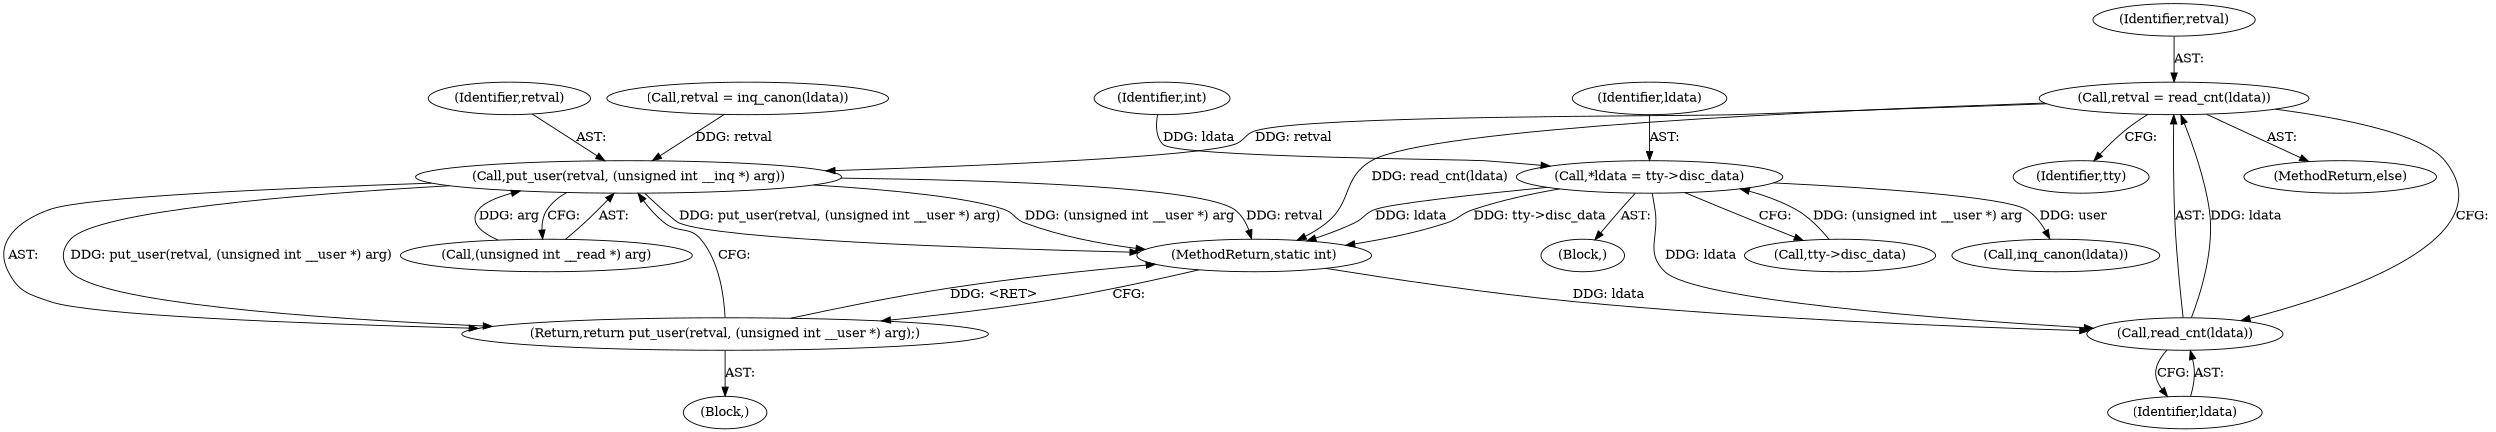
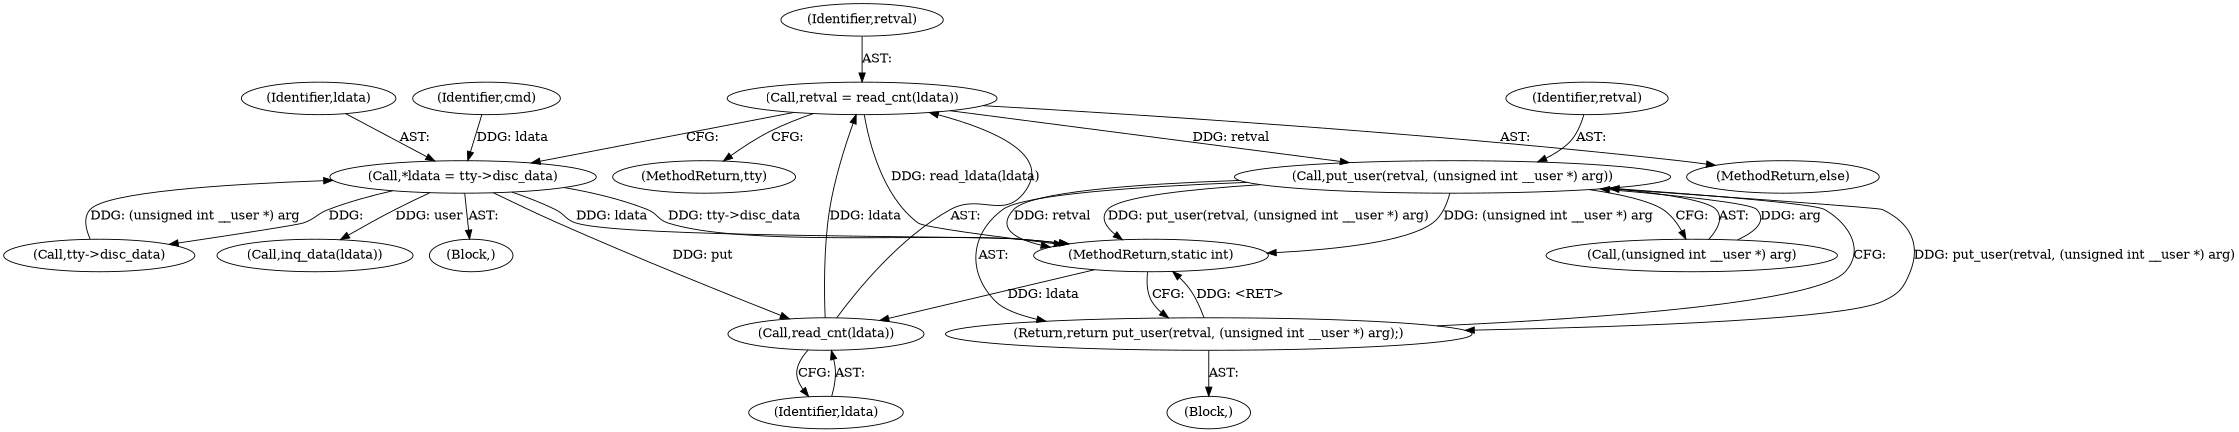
  digraph {
    n1 [label="(Call,retval = read_cnt(ldata))"]
    n2 [label="(Call,read_cnt(ldata))"]
-   n3 [label="(Call,put_user(retval, (unsigned int __inq *) arg))"]
+   n3 [label="(Call,put_user(retval, (unsigned int __user *) arg))"]
    n4 [label="(MethodReturn,else)"]
    n5 [label="(MethodReturn,static int)"]
-   n6 [label="(Identifier,tty)"]
+   n6 [label="(MethodReturn,tty)"]
    n7 [label="(Identifier,ldata)"]
    n8 [label="(Return,return put_user(retval, (unsigned int __user *) arg);)"]
-   n9 [label="(Call,(unsigned int __read *) arg)"]
+   n9 [label="(Call,(unsigned int __user *) arg)"]
    n10 [label="(Call,*ldata = tty->disc_data)"]
    n11 [label="(Call,tty->disc_data)"]
-   n12 [label="(Call,inq_canon(ldata))"]
+   n12 [label="(Call,inq_data(ldata))"]
    n13 [label="(Block,)"]
    n14 [label="(Block,)"]
    n15 [label="(Identifier,ldata)"]
    n16 [label="(Identifier,retval)"]
    n17 [label="(Identifier,retval)"]
-   n18 [label="(Call,retval = inq_canon(ldata))"]
-   n19 [label="(Identifier,int)"]
-   n1 -> n2 [label="CFG: "]
+   n19 [label="(Identifier,cmd)"]
+   n1 -> n10 [label="CFG: "]
    n1 -> n3 [label="DDG: retval"]
    n1 -> n4 [label="AST: "]
-   n1 -> n5 [label="DDG: read_cnt(ldata)"]
+   n1 -> n5 [label="DDG: read_ldata(ldata)"]
    n1 -> n6 [label="CFG: "]
    n2 -> n1 [label="AST: "]
    n2 -> n1 [label="DDG: ldata"]
    n2 -> n7 [label="CFG: "]
    n3 -> n5 [label="DDG: (unsigned int __user *) arg"]
    n3 -> n5 [label="DDG: retval"]
    n3 -> n5 [label="DDG: put_user(retval, (unsigned int __user *) arg)"]
    n3 -> n8 [label="AST: "]
    n3 -> n8 [label="DDG: put_user(retval, (unsigned int __user *) arg)"]
    n3 -> n9 [label="CFG: "]
    n5 -> n2 [label="DDG: ldata"]
    n5 -> n8 [label="CFG: "]
    n7 -> n2 [label="AST: "]
    n8 -> n3 [label="CFG: "]
    n8 -> n5 [label="DDG: <RET>"]
    n8 -> n14 [label="AST: "]
    n9 -> n3 [label="AST: "]
    n9 -> n3 [label="DDG: arg"]
-   n10 -> n2 [label="DDG: ldata"]
+   n10 -> n2 [label="DDG: put"]
    n10 -> n5 [label="DDG: ldata"]
    n10 -> n5 [label="DDG: tty->disc_data"]
-   n10 -> n11 [label="CFG: "]
+   n10 -> n11 [label="DDG: "]
    n10 -> n12 [label="DDG: user"]
    n10 -> n13 [label="AST: "]
    n11 -> n10 [label="DDG: (unsigned int __user *) arg"]
    n15 -> n10 [label="AST: "]
    n16 -> n1 [label="AST: "]
    n17 -> n3 [label="AST: "]
-   n18 -> n3 [label="DDG: retval"]
    n19 -> n10 [label="DDG: ldata"]
  }
